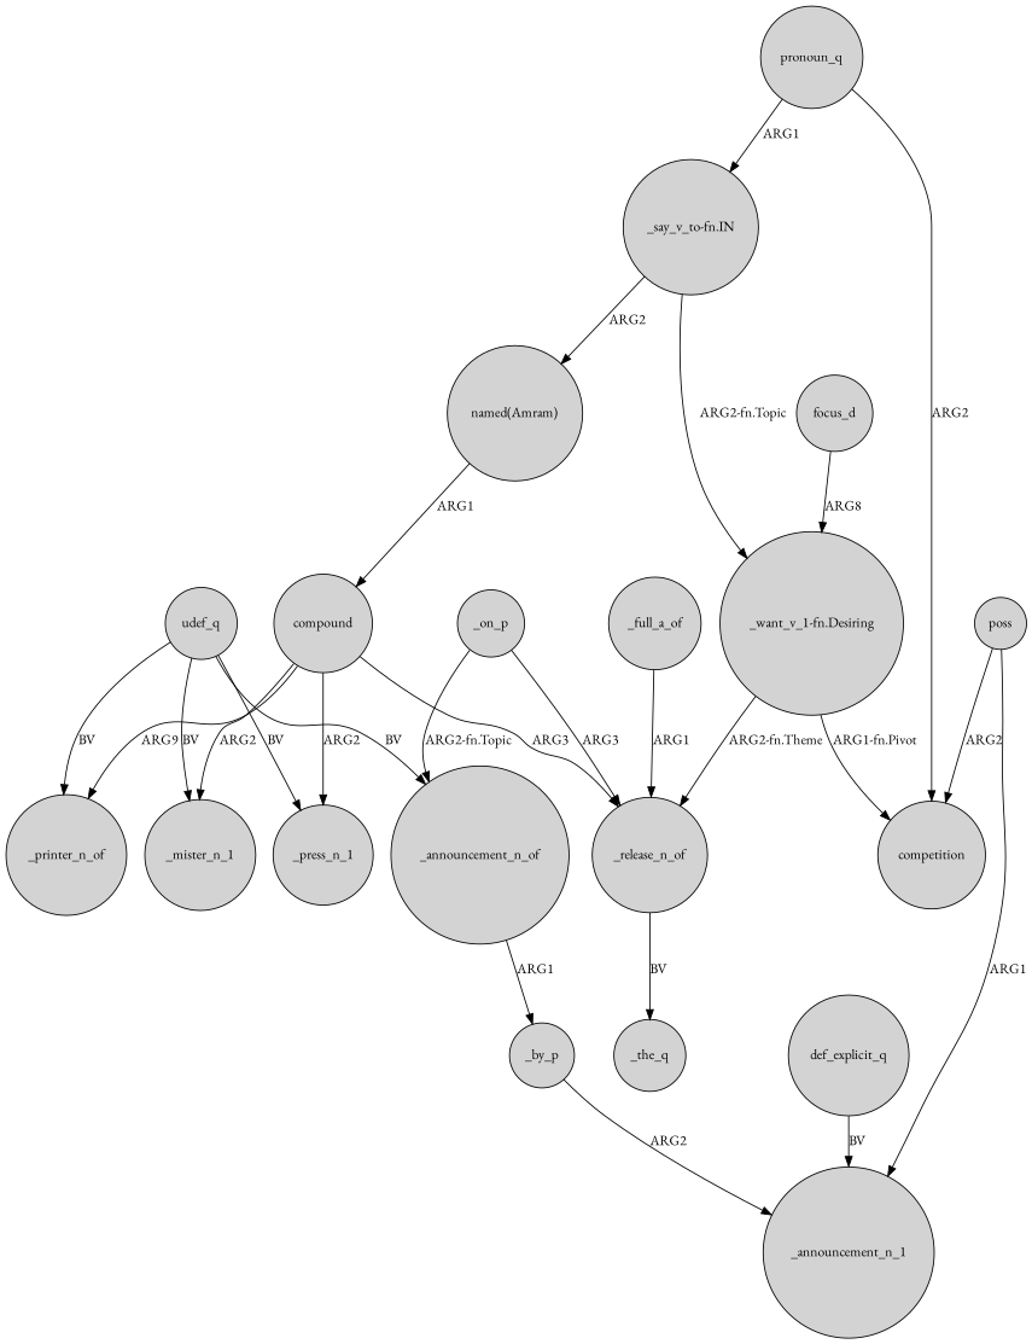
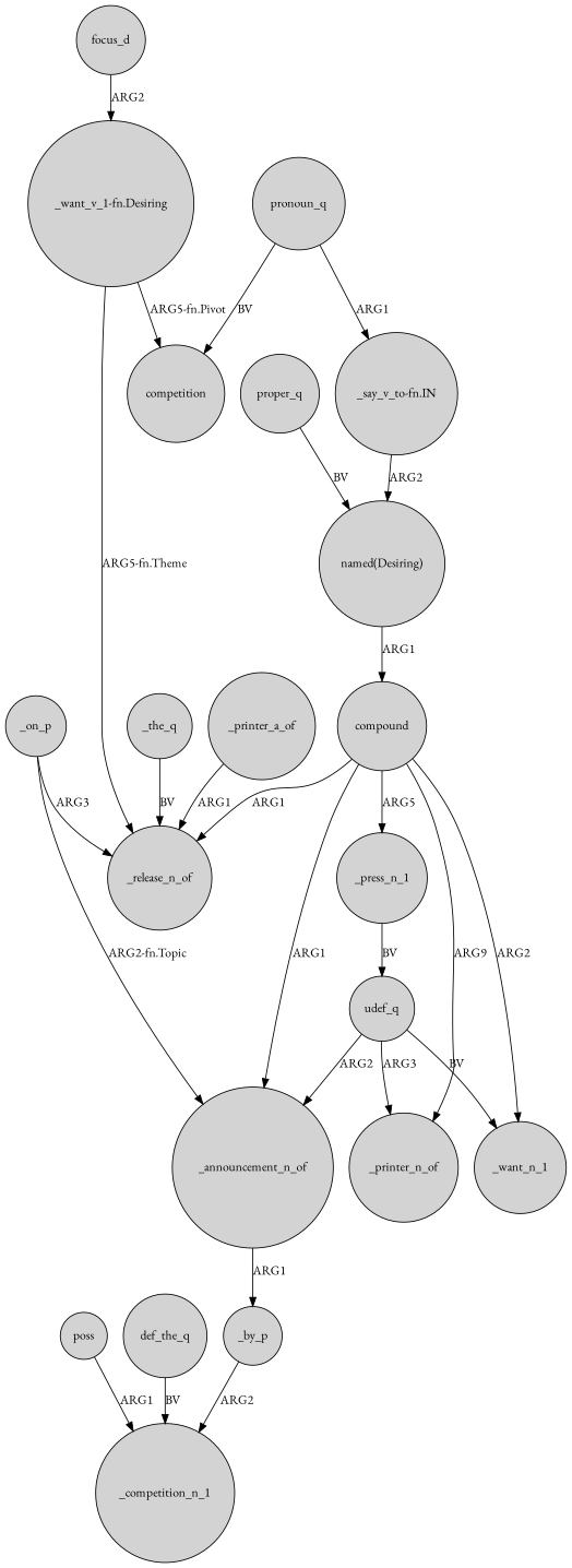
  digraph {
    fontname="EB Garamond"
    node [fontname="EB Garamond" shape=circle style=filled]
    edge [fontname="EB Garamond"]
    compound
    _printer_n_of
    _press_n_1
    _release_n_of
-   _mister_n_1
+   _mister_n_1 [label=_want_n_1]
    _announcement_n_of
-   "named(Amram)"
+   "named(Amram)" [label="named(Desiring)"]
    _by_p
    udef_q
    n10 [label=competition]
    poss
-   _competition_n_1 [label=_announcement_n_1]
-   _full_a_of
-   def_explicit_q
+   _competition_n_1
+   _full_a_of [label=_printer_a_of]
+   def_explicit_q [label=def_the_q]
    "_want_v_1-fn.Desiring"
    "_say_v_to-fn.IN"
    _the_q
    pronoun_q
    focus_d
    _on_p
+   proper_q
    compound -> _printer_n_of [label=ARG9]
-   compound -> _press_n_1 [label=ARG2]
-   compound -> _release_n_of [label=ARG3]
+   compound -> _press_n_1 [label=ARG5]
+   compound -> _release_n_of [label=ARG1]
    compound -> _mister_n_1 [label=ARG2]
+   compound -> _announcement_n_of [label=ARG1]
    _announcement_n_of -> _by_p [label=ARG1]
    "named(Amram)" -> compound [label=ARG1]
    _by_p -> _competition_n_1 [label=ARG2]
-   udef_q -> _printer_n_of [label=BV]
-   udef_q -> _press_n_1 [label=BV]
+   udef_q -> _printer_n_of [label=ARG3]
+   _press_n_1 -> udef_q [label=BV]
    udef_q -> _mister_n_1 [label=BV]
-   udef_q -> _announcement_n_of [label=BV]
-   poss -> n10 [label=ARG2]
+   udef_q -> _announcement_n_of [label=ARG2]
    poss -> _competition_n_1 [label=ARG1]
    _full_a_of -> _release_n_of [label=ARG1]
    def_explicit_q -> _competition_n_1 [label=BV]
-   "_want_v_1-fn.Desiring" -> _release_n_of [label="ARG2-fn.Theme"]
-   "_want_v_1-fn.Desiring" -> n10 [label="ARG1-fn.Pivot"]
+   "_want_v_1-fn.Desiring" -> _release_n_of [label="ARG5-fn.Theme"]
+   "_want_v_1-fn.Desiring" -> n10 [label="ARG5-fn.Pivot"]
    "_say_v_to-fn.IN" -> "named(Amram)" [label=ARG2]
-   "_say_v_to-fn.IN" -> "_want_v_1-fn.Desiring" [label="ARG2-fn.Topic"]
-   _release_n_of -> _the_q [label=BV]
-   pronoun_q -> n10 [label=ARG2]
+   _the_q -> _release_n_of [label=BV]
+   pronoun_q -> n10 [label=BV]
    pronoun_q -> "_say_v_to-fn.IN" [label=ARG1]
-   focus_d -> "_want_v_1-fn.Desiring" [label=ARG8]
+   focus_d -> "_want_v_1-fn.Desiring" [label=ARG2]
    _on_p -> _release_n_of [label=ARG3]
    _on_p -> _announcement_n_of [label="ARG2-fn.Topic"]
+   proper_q -> "named(Amram)" [label=BV]
  }
